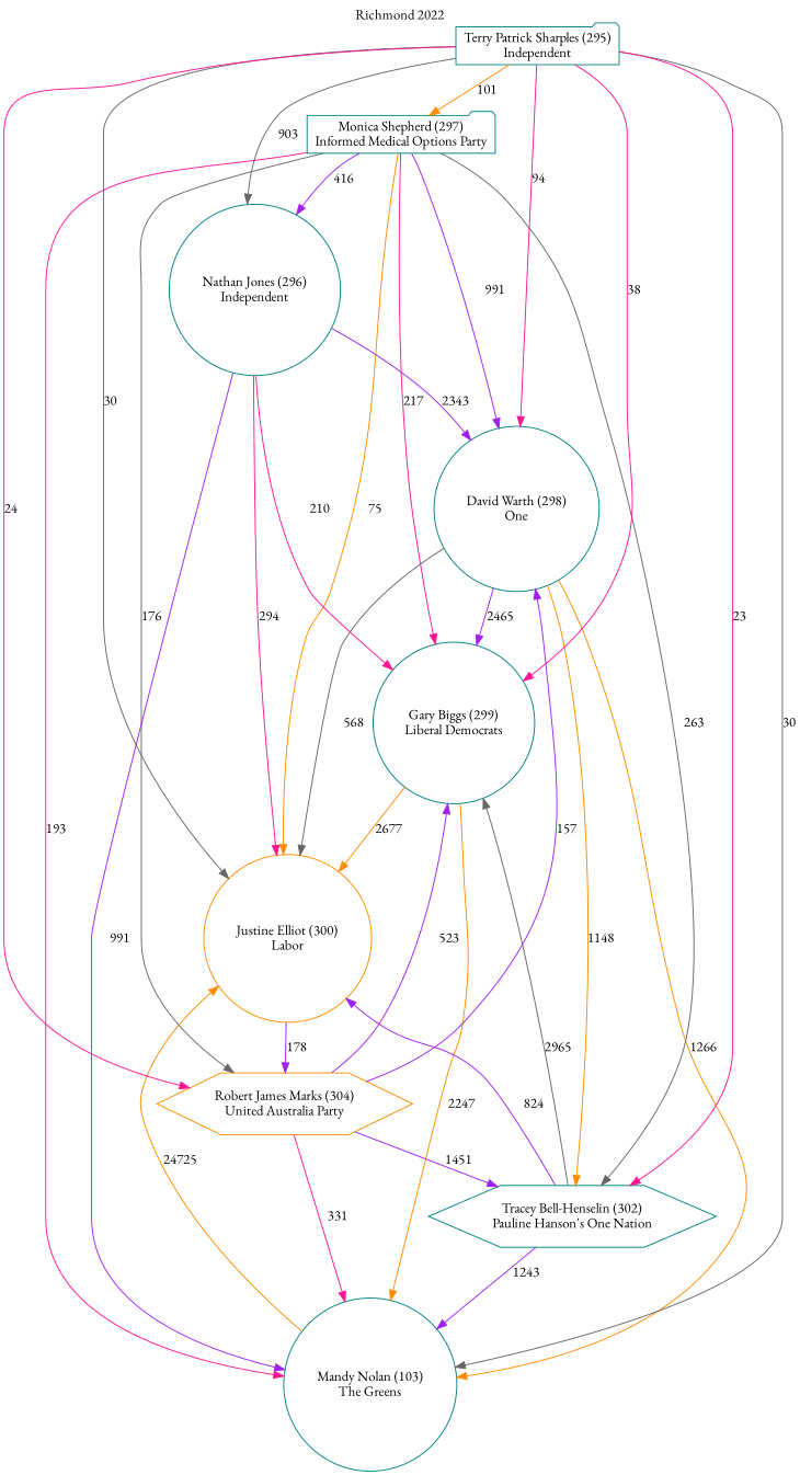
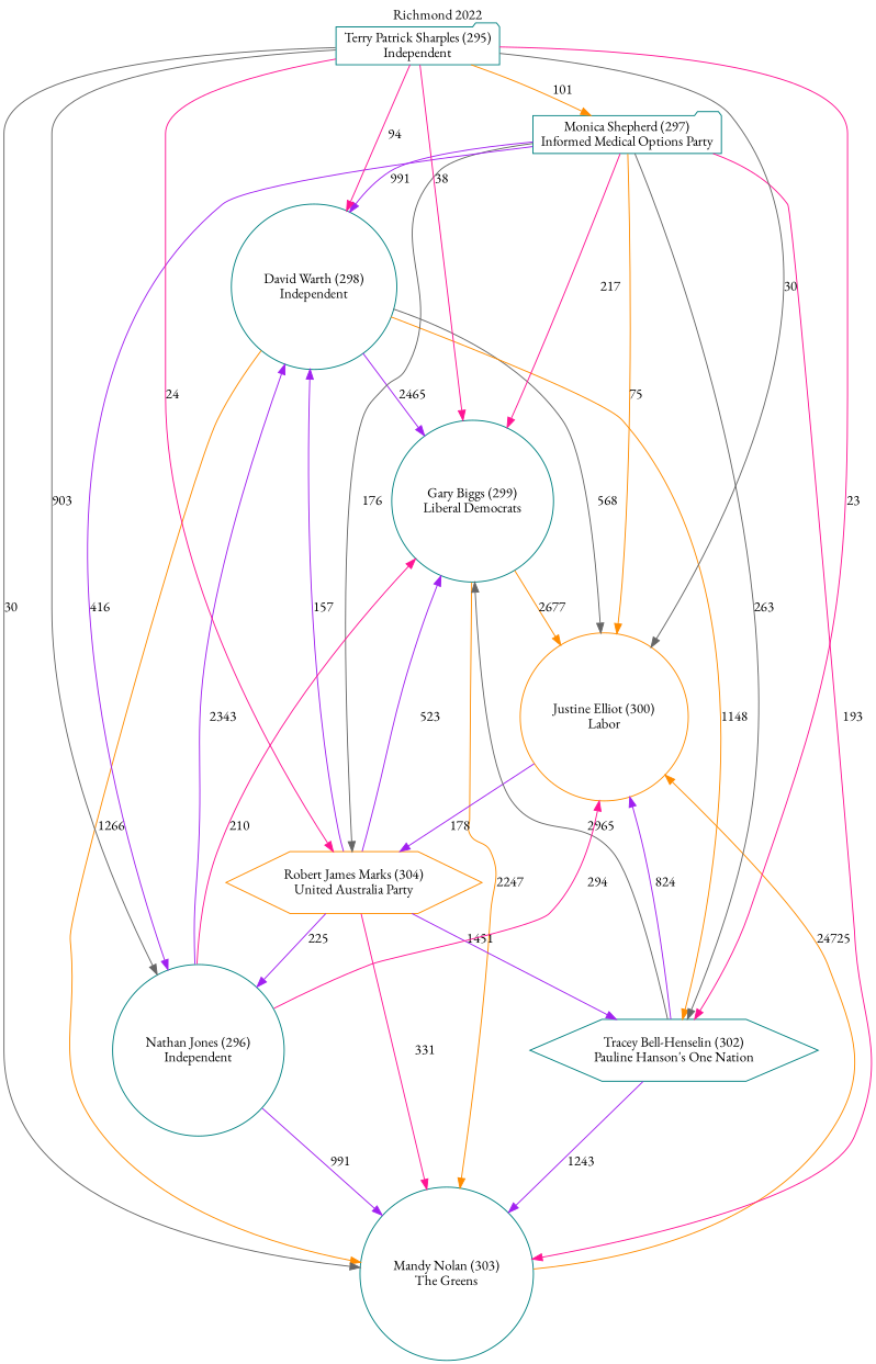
  digraph {
    fontname="EB Garamond"
    label="Richmond 2022"
    labelloc=t
    mclimit=10
    node [color=teal fontname="EB Garamond" shape=circle]
    edge [color=purple fontname="EB Garamond"]
-   n1 [label="David Warth (298)\nOne"]
+   n1 [label="David Warth (298)\nIndependent"]
    n2 [label="Gary Biggs (299)\nLiberal Democrats"]
    n3 [color=darkorange label="Justine Elliot (300)\nLabor"]
-   n4 [label="Mandy Nolan (103)\nThe Greens"]
+   n4 [label="Mandy Nolan (303)\nThe Greens"]
    n5 [label="Tracey Bell-Henselin (302)\nPauline Hanson's One Nation" shape=hexagon]
    n6 [color=darkorange label="Robert James Marks (304)\nUnited Australia Party" shape=hexagon]
    n7 [label="Monica Shepherd (297)\nInformed Medical Options Party" shape=folder]
    n8 [label="Nathan Jones (296)\nIndependent"]
    n9 [label="Terry Patrick Sharples (295)\nIndependent" shape=folder]
    n1 -> n2 [label=2465]
    n1 -> n3 [color=gray40 label=568]
    n1 -> n4 [color=darkorange label=1266]
    n1 -> n5 [color=darkorange label=1148]
    n2 -> n3 [color=darkorange label=2677]
    n2 -> n4 [color=darkorange label=2247]
    n3 -> n6 [label=178]
    n4 -> n3 [color=darkorange label=24725]
    n5 -> n2 [color=gray40 label=2965]
    n5 -> n3 [label=824]
    n5 -> n4 [label=1243]
    n6 -> n1 [label=157]
    n6 -> n2 [label=523]
    n6 -> n4 [color=deeppink label=331]
    n6 -> n5 [label=1451]
+   n6 -> n8 [label=225]
    n7 -> n1 [label=991]
    n7 -> n2 [color=deeppink label=217]
    n7 -> n3 [color=darkorange label=75]
    n7 -> n4 [color=deeppink label=193]
    n7 -> n5 [color=gray40 label=263]
    n7 -> n6 [color=gray40 label=176]
    n7 -> n8 [label=416]
    n8 -> n1 [label=2343]
    n8 -> n2 [color=deeppink label=210]
    n8 -> n3 [color=deeppink label=294]
    n8 -> n4 [label=991]
    n9 -> n1 [color=deeppink label=94]
    n9 -> n2 [color=deeppink label=38]
    n9 -> n3 [color=gray40 label=30]
    n9 -> n4 [color=gray40 label=30]
    n9 -> n5 [color=deeppink label=23]
    n9 -> n6 [color=deeppink label=24]
    n9 -> n7 [color=darkorange label=101]
    n9 -> n8 [color=gray40 label=903]
  }
